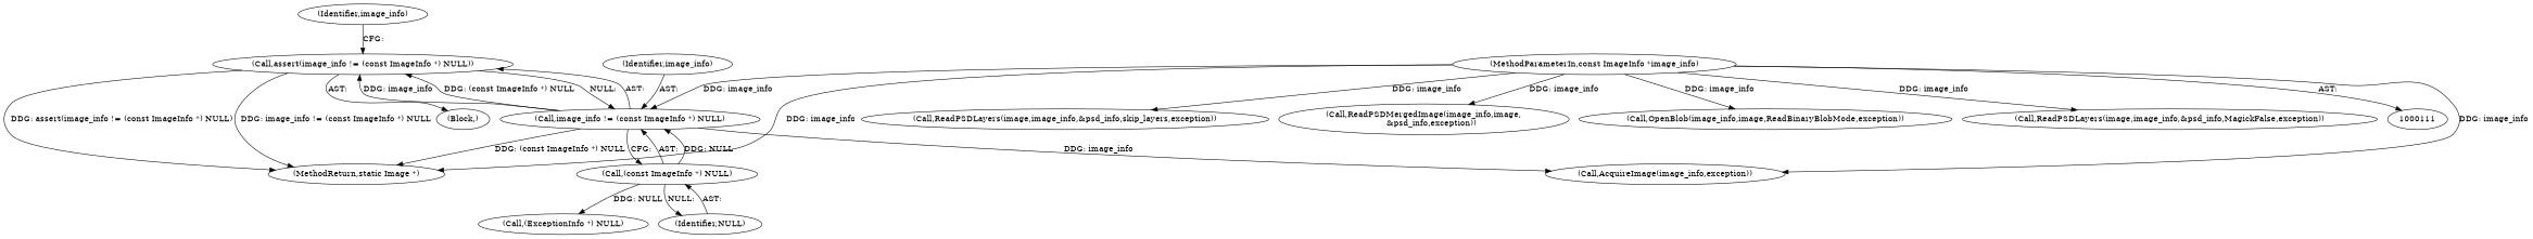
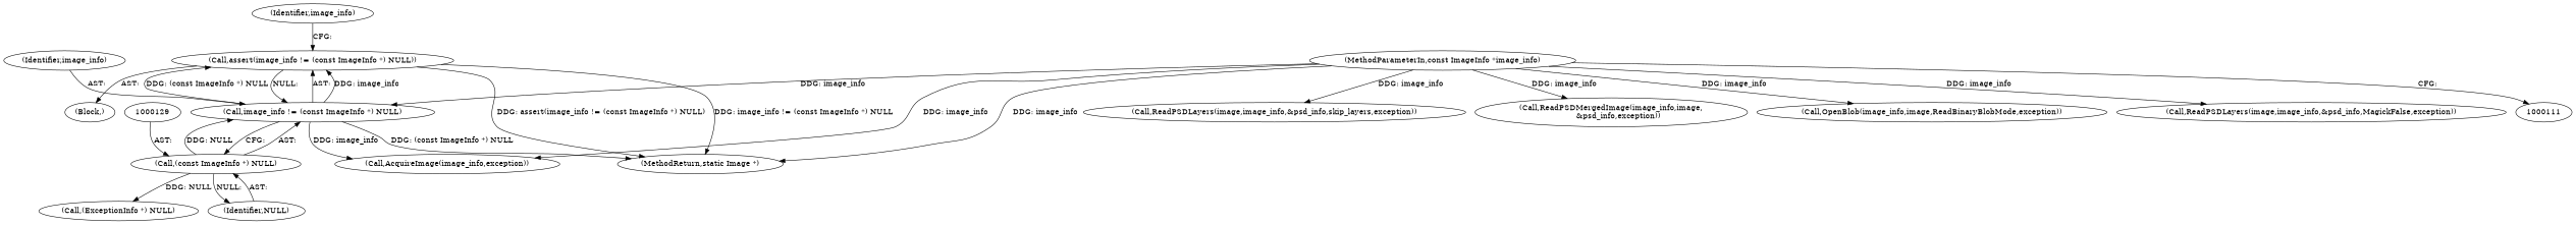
  digraph {
    n1 [label="(Call,assert(image_info != (const ImageInfo *) NULL))"]
    n2 [label="(Call,image_info != (const ImageInfo *) NULL)"]
    n3 [label="(Block,)"]
    n4 [label="(MethodReturn,static Image *)"]
    n5 [label="(Call,(const ImageInfo *) NULL)"]
    n6 [label="(Call,AcquireImage(image_info,exception))"]
    n7 [label="(Call,(ExceptionInfo *) NULL)"]
    n8 [label="(Identifier,NULL)"]
    n9 [label="(MethodParameterIn,const ImageInfo *image_info)"]
    n10 [label="(Call,ReadPSDLayers(image,image_info,&psd_info,skip_layers,exception))"]
    n11 [label="(Call,ReadPSDMergedImage(image_info,image,\n      &psd_info,exception))"]
    n12 [label="(Call,OpenBlob(image_info,image,ReadBinaryBlobMode,exception))"]
    n13 [label="(Call,ReadPSDLayers(image,image_info,&psd_info,MagickFalse,exception))"]
    1000111
    n15 [label="(Identifier,image_info)"]
    n16 [label="(Identifier,image_info)"]
+   1000129
    n1 -> n2 [label="NULL: "]
    n1 -> n3 [label="AST: "]
    n1 -> n4 [label="DDG: image_info != (const ImageInfo *) NULL"]
    n1 -> n4 [label="DDG: assert(image_info != (const ImageInfo *) NULL)"]
    n2 -> n1 [label="AST: "]
    n2 -> n1 [label="DDG: image_info"]
    n2 -> n1 [label="DDG: (const ImageInfo *) NULL"]
    n2 -> n4 [label="DDG: (const ImageInfo *) NULL"]
    n2 -> n5 [label="CFG: "]
    n2 -> n6 [label="DDG: image_info"]
    n5 -> n2 [label="AST: "]
    n5 -> n2 [label="DDG: NULL"]
    n5 -> n7 [label="DDG: NULL"]
    n5 -> n8 [label="NULL: "]
    n8 -> n5 [label="AST: "]
    n9 -> n2 [label="DDG: image_info"]
    n9 -> n4 [label="DDG: image_info"]
    n9 -> n6 [label="DDG: image_info"]
    n9 -> n10 [label="DDG: image_info"]
    n9 -> n11 [label="DDG: image_info"]
    n9 -> n12 [label="DDG: image_info"]
    n9 -> n13 [label="DDG: image_info"]
-   n9 -> 1000111 [label="AST: "]
+   n9 -> 1000111 [label="CFG: "]
    n15 -> n1 [label="CFG: "]
    n16 -> n2 [label="AST: "]
+   1000129 -> n5 [label="AST: "]
  }
